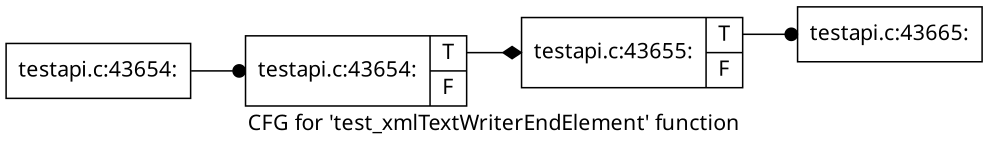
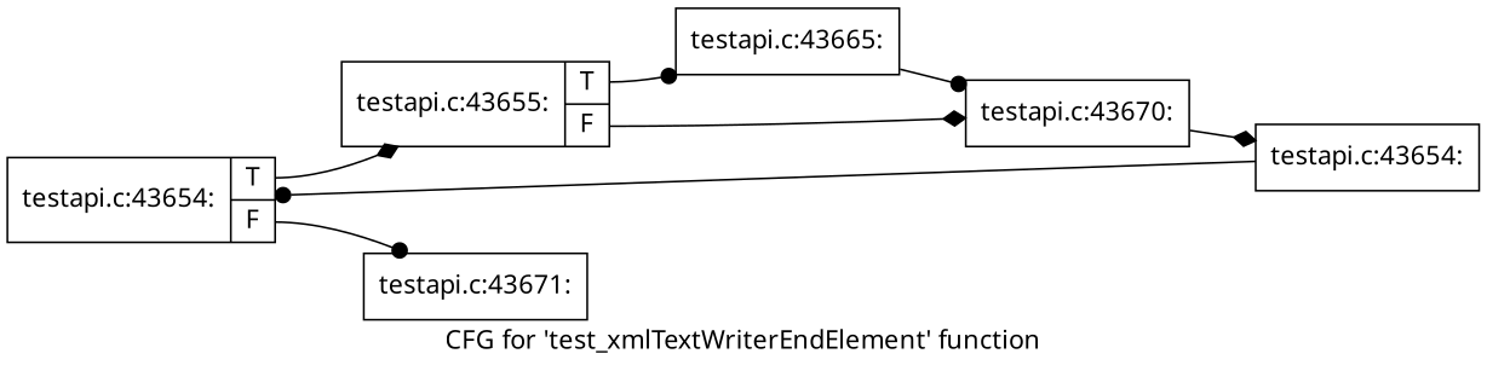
  digraph {
    fontname="Noto Sans"
    label="CFG for 'test_xmlTextWriterEndElement' function"
    rankdir=LR
    node [fontname="Noto Sans" shape=record]
    edge [arrowhead=dot fontname="Noto Sans"]
    n1 [label="{testapi.c:43654:|{<s0>T|<s1>F}}"]
    n2 [label="{testapi.c:43655:|{<s0>T|<s1>F}}"]
+   n3 [label="{testapi.c:43671:}"]
    n4 [label="{testapi.c:43665:}"]
+   n5 [label="{testapi.c:43670:}"]
    n6 [label="{testapi.c:43654:}"]
    n1 -> n2 [arrowhead=diamond tailport=s0]
+   n1 -> n3 [tailport=s1]
    n2 -> n4 [tailport=s0]
+   n2 -> n5 [arrowhead=diamond tailport=s1]
+   n4 -> n5
+   n5 -> n6 [arrowhead=diamond]
    n6 -> n1
  }
